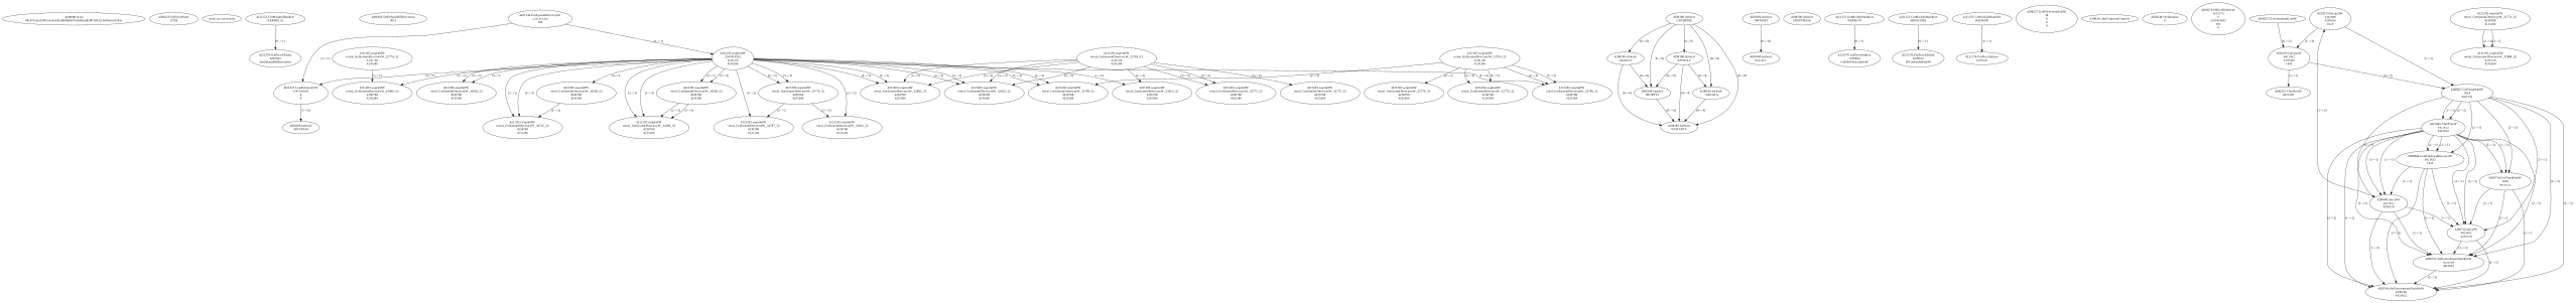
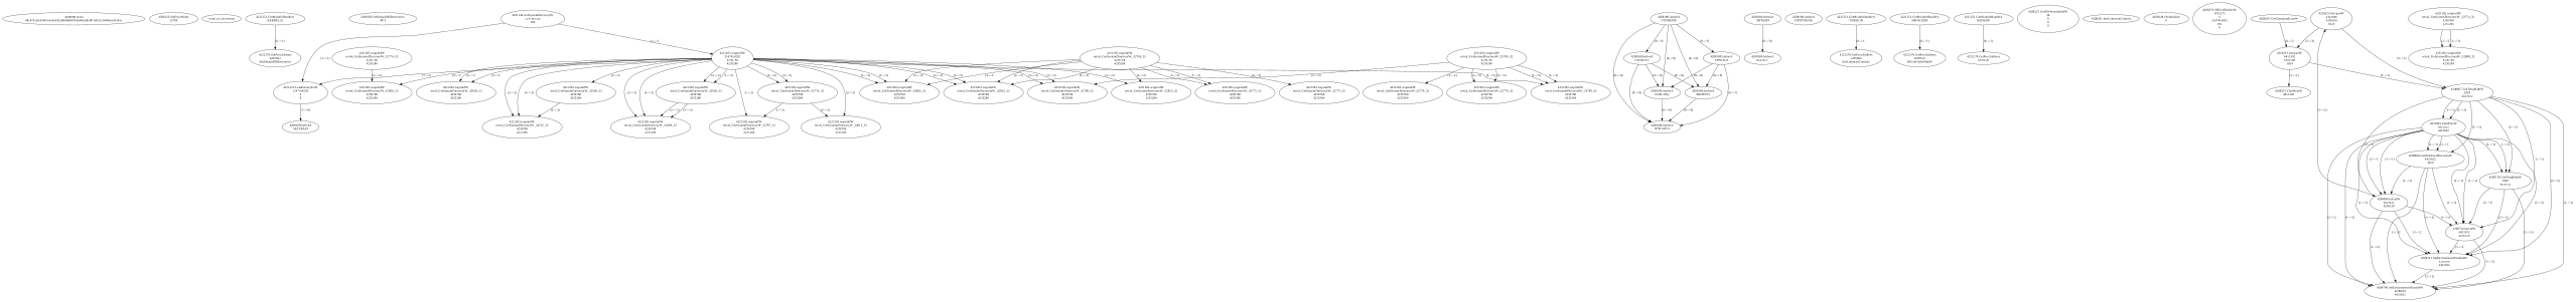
  digraph {
    fontname="Liberation Serif"
    node [fontname="Liberation Serif"]
    edge [fontname="Liberation Serif"]
    n1 [label="4208088.main\n08c672cbfc638f1cde4a502afb6b0b907b0a665a6b487a9552cbf48abcb516a1"]
    n2 [label="4208123.SetErrorMode\n32769"]
    n3 [label="4208129.GetVersion\n"]
    n4 [label="4221251.GetModuleHandleA\nKERNEL32"]
    n5 [label="4221278.GetProcAddress\n6295592\nSetDefaultDllDirectories"]
    n6 [label="4208166.SetDefaultDllDirectories\n3072"]
    n7 [label="4221144.GetSystemDirectoryW\n2147416292\n260"]
    n8 [label="4221203.wsprintfW\n2147416292\n4236768\n4235286"]
    n9 [label="4221223.LoadLibraryExW\n2147416292\n0\n8"]
    n10 [label="4221203.wsprintfW\nretval_GetSystemDirectoryW_35406_32\n4236768\n4235284"]
    n11 [label="4221203.wsprintfW\nretval_GetSystemDirectoryW_32820_32\n4236768\n4235286"]
    n12 [label="4221203.wsprintfW\nretval_GetSystemDirectoryW_32920_32\n4236768\n4235284"]
    n13 [label="4221203.wsprintfW\nretval_GetSystemDirectoryW_34725_32\n4236768\n4235286"]
    n14 [label="4221203.wsprintfW\nretval_GetSystemDirectoryW_32920_32\n4236768\n4235286"]
    n15 [label="4221203.wsprintfW\nretval_GetSystemDirectoryW_34309_32\n4236768\n4235286"]
    n16 [label="4221203.wsprintfW\nretval_GetSystemDirectoryW_32776_32\n4236768\n4235286"]
    n17 [label="4221203.wsprintfW\nretval_GetSystemDirectoryW_32787_32\n4236768\n4235284"]
    n18 [label="4221203.wsprintfW\nretval_GetSystemDirectoryW_32789_32\n4236768\n4235286"]
    n19 [label="4221203.wsprintfW\nretval_GetSystemDirectoryW_32802_32\n4236768\n4235286"]
    n20 [label="4221203.wsprintfW\nretval_GetSystemDirectoryW_32823_32\n4236768\n4235286"]
    n21 [label="4221203.wsprintfW\nretval_GetSystemDirectoryW_32789_32\n4236768\n4235284"]
    n22 [label="4221203.wsprintfW\nretval_GetSystemDirectoryW_32823_32\n4236768\n4235284"]
    n23 [label="4221203.wsprintfW\nretval_GetSystemDirectoryW_32812_32\n4236768\n4235284"]
    n24 [label="4208180.lstrlenA\nSETUPAPI"]
    n25 [label="4208180.lstrlenA\nUXTHEME"]
    n26 [label="4208180.lstrlenA\nUSERENV"]
    n27 [label="4208180.lstrlenA\nAPPHELP"]
    n28 [label="4208180.lstrlenA\nPROPSYS"]
    n29 [label="4208180.lstrlenA\nCLBCATQ"]
    n30 [label="4208180.lstrlenA\nNTMARTA"]
    n31 [label="4221203.wsprintfW\nretval_GetSystemDirectoryW_32774_32\n4236768\n4235286"]
    n32 [label="4208180.lstrlenA\nDWMAPI"]
    n33 [label="4208180.lstrlenA\nOLEACC"]
    n34 [label="4208180.lstrlenA\nCRYPTBASE"]
    n35 [label="4221251.GetModuleHandleA\nVERSION"]
-   n36 [label="4221278.GetProcAddress\n6295604\nGetFileVersionInfoW"]
+   n36 [label="4221278.GetProcAddress\n6295604\nInitCommonControls"]
    n37 [label="4221251.GetModuleHandleA\nSHFOLDER"]
    n38 [label="4221278.GetProcAddress\n6295612\nSHGetFolderPathW"]
    n39 [label="4221251.GetModuleHandleA\nSHLWAPI"]
    n40 [label="4221278.GetProcAddress\n6295620\n"]
    n41 [label="4208227.GetFileVersionInfoW\n30\n0\n0\n0"]
    n42 [label="4208241.InitCommonControls\n"]
    n43 [label="4208248.OleInitialize\n0"]
    n44 [label="4208276.SHGetFileInfoW\n4331272\n0\n2147416932\n692\n0"]
    n45 [label="4220233.lstrcpynW\n4362848\n4236164\n1024"]
    n46 [label="4220233.lstrcpynW\n4411392\n6295588\n1024"]
    n47 [label="4208667.GetTempPathW\n1024\n4421632"]
    n48 [label="4208353.CharNextW\n4411392"]
    n49 [label="4221045.CharPrevW\n4421632\n4421632"]
    n50 [label="4208684.GetWindowsDirectoryW\n4421632\n1019"]
    n51 [label="4208696.lstrcatW\n4421632\n4236128"]
    n52 [label="4208716.GetTempPathW\n1020\n4421632"]
    n53 [label="4208724.lstrcatW\n4421632\n4236120"]
    n54 [label="4208741.SetEnvironmentVariableW\n4236108\n4421632"]
    n55 [label="4208749.SetEnvironmentVariableW\n4236100\n4421632"]
    n56 [label="4208297.GetCommandLineW\n"]
    n57 [label="4221203.wsprintfW\nretval_GetSystemDirectoryW_32769_32\n4236768\n4235284"]
    n58 [label="4221203.wsprintfW\nretval_GetSystemDirectoryW_32779_32\n4236768\n4235286"]
    n59 [label="4221203.wsprintfW\nretval_GetSystemDirectoryW_32779_32\n4236768\n4235284"]
    n60 [label="4221203.wsprintfW\nretval_GetSystemDirectoryW_32769_32\n4236768\n4235286"]
    n61 [label="4221203.wsprintfW\nretval_GetSystemDirectoryW_32775_32\n4236768\n4235286"]
    n62 [label="4221203.wsprintfW\nretval_GetSystemDirectoryW_32775_32\n4236768\n4235284"]
    n63 [label="4221203.wsprintfW\nretval_GetSystemDirectoryW_32774_32\n4236768\n4235284"]
    n64 [label="4221203.wsprintfW\nretval_GetSystemDirectoryW_32808_32\n4236768\n4235284"]
    n4 -> n5 [label="(0-->1)"]
    n7 -> n8 [label="(1-->1)"]
    n7 -> n9 [label="(1-->1)"]
    n8 -> n9 [label="(1-->1)"]
    n8 -> n10 [label="(2-->2)"]
    n8 -> n11 [label="(2-->2)"]
    n8 -> n11 [label="(3-->3)"]
    n8 -> n12 [label="(2-->2)"]
    n8 -> n13 [label="(2-->2)"]
    n8 -> n13 [label="(3-->3)"]
    n8 -> n14 [label="(2-->2)"]
    n8 -> n14 [label="(3-->3)"]
    n8 -> n15 [label="(2-->2)"]
    n8 -> n15 [label="(3-->3)"]
    n8 -> n16 [label="(2-->2)"]
    n8 -> n16 [label="(3-->3)"]
    n8 -> n17 [label="(2-->2)"]
    n8 -> n18 [label="(2-->2)"]
    n8 -> n18 [label="(3-->3)"]
    n8 -> n19 [label="(2-->2)"]
    n8 -> n19 [label="(3-->3)"]
    n8 -> n20 [label="(2-->2)"]
    n8 -> n20 [label="(3-->3)"]
    n8 -> n21 [label="(2-->2)"]
    n8 -> n22 [label="(2-->2)"]
    n8 -> n23 [label="(2-->2)"]
    n9 -> n24 [label="(3-->0)"]
    n12 -> n13 [label="(2-->2)"]
    n14 -> n15 [label="(2-->2)"]
    n14 -> n15 [label="(3-->3)"]
    n16 -> n17 [label="(2-->2)"]
    n16 -> n23 [label="(2-->2)"]
    n25 -> n26 [label="(0-->0)"]
    n25 -> n27 [label="(0-->0)"]
    n25 -> n28 [label="(0-->0)"]
    n25 -> n29 [label="(0-->0)"]
    n25 -> n30 [label="(0-->0)"]
    n26 -> n28 [label="(0-->0)"]
+   n26 -> n29 [label="(0-->0)"]
    n26 -> n30 [label="(0-->0)"]
    n27 -> n28 [label="(0-->0)"]
    n27 -> n29 [label="(0-->0)"]
    n27 -> n30 [label="(0-->0)"]
    n28 -> n30 [label="(0-->0)"]
    n29 -> n30 [label="(0-->0)"]
    n31 -> n10 [label="(2-->2)"]
    n32 -> n33 [label="(0-->0)"]
    n35 -> n36 [label="(0-->1)"]
    n37 -> n38 [label="(0-->1)"]
    n39 -> n40 [label="(0-->1)"]
    n45 -> n46 [label="(3-->3)"]
    n45 -> n47 [label="(3-->1)"]
    n46 -> n47 [label="(3-->1)"]
    n46 -> n48 [label="(1-->1)"]
    n47 -> n49 [label="(2-->1)"]
    n47 -> n49 [label="(2-->2)"]
    n47 -> n50 [label="(2-->1)"]
    n47 -> n51 [label="(2-->1)"]
    n47 -> n52 [label="(2-->2)"]
    n47 -> n53 [label="(2-->1)"]
    n47 -> n54 [label="(2-->2)"]
    n47 -> n55 [label="(2-->2)"]
    n49 -> n50 [label="(1-->1)"]
    n49 -> n50 [label="(2-->1)"]
    n49 -> n51 [label="(1-->1)"]
    n49 -> n51 [label="(2-->1)"]
    n49 -> n52 [label="(1-->2)"]
    n49 -> n52 [label="(2-->2)"]
    n49 -> n53 [label="(1-->1)"]
    n49 -> n53 [label="(2-->1)"]
    n49 -> n54 [label="(1-->2)"]
    n49 -> n54 [label="(2-->2)"]
    n49 -> n55 [label="(1-->2)"]
    n49 -> n55 [label="(2-->2)"]
    n50 -> n51 [label="(1-->1)"]
    n50 -> n53 [label="(1-->1)"]
    n50 -> n54 [label="(1-->2)"]
    n50 -> n55 [label="(1-->2)"]
    n51 -> n45 [label="(1-->2)"]
    n51 -> n53 [label="(1-->1)"]
    n51 -> n54 [label="(1-->2)"]
    n51 -> n55 [label="(1-->2)"]
    n52 -> n53 [label="(2-->1)"]
    n52 -> n54 [label="(2-->2)"]
    n52 -> n55 [label="(2-->2)"]
    n53 -> n54 [label="(1-->2)"]
    n53 -> n55 [label="(1-->2)"]
    n54 -> n55 [label="(2-->2)"]
    n56 -> n46 [label="(0-->2)"]
    n57 -> n18 [label="(2-->2)"]
    n57 -> n21 [label="(2-->2)"]
    n57 -> n21 [label="(3-->3)"]
    n57 -> n58 [label="(2-->2)"]
    n57 -> n59 [label="(2-->2)"]
    n57 -> n59 [label="(3-->3)"]
    n60 -> n19 [label="(2-->2)"]
    n60 -> n19 [label="(3-->3)"]
    n60 -> n20 [label="(2-->2)"]
    n60 -> n20 [label="(3-->3)"]
    n60 -> n22 [label="(2-->2)"]
    n60 -> n61 [label="(2-->2)"]
    n60 -> n61 [label="(3-->3)"]
    n60 -> n62 [label="(2-->2)"]
    n63 -> n64 [label="(2-->2)"]
    n63 -> n64 [label="(3-->3)"]
  }
